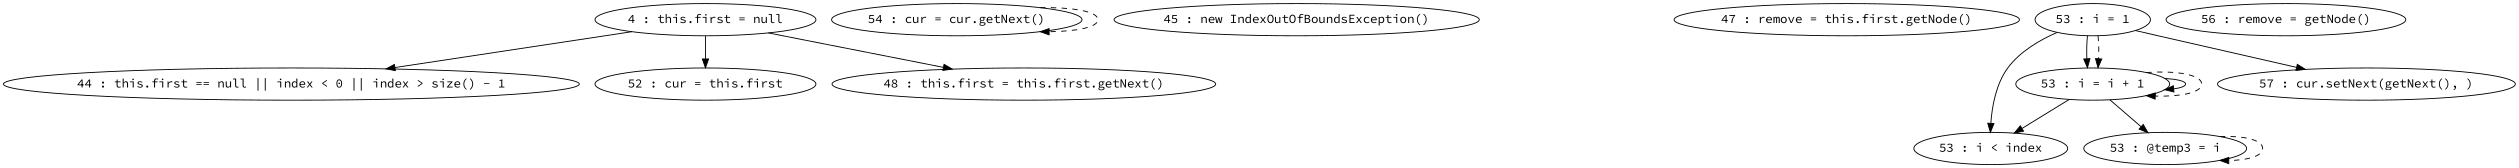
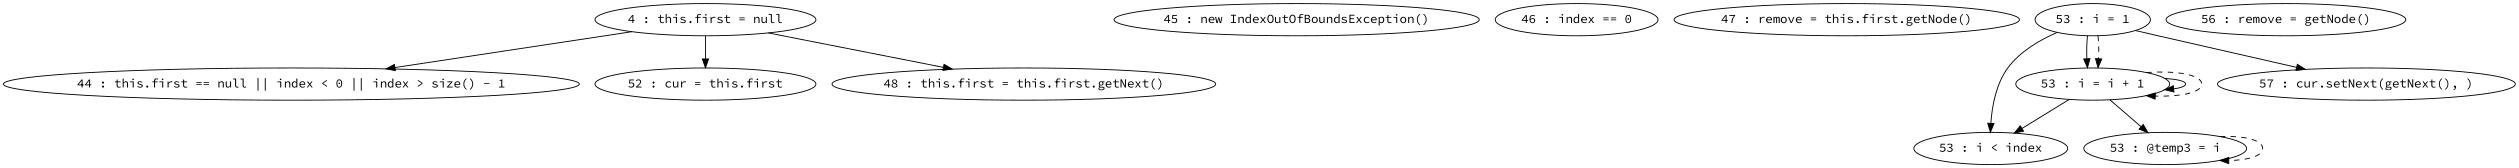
  digraph {
    fontname="Source Code Pro"
    node [fontname="Source Code Pro"]
    edge [fontname="Source Code Pro"]
    "4 : this.first = null"
    "44 : this.first == null || index < 0 || index > size() - 1"
    "52 : cur = this.first"
    "48 : this.first = this.first.getNext()"
-   "54 : cur = cur.getNext()"
    "45 : new IndexOutOfBoundsException()"
+   "46 : index == 0"
    "47 : remove = this.first.getNode()"
    "53 : i = 1"
    "53 : i < index"
    "53 : i = i + 1"
    "57 : cur.setNext(getNext(), )"
    "53 : @temp3 = i"
    "56 : remove = getNode()"
    "4 : this.first = null" -> "44 : this.first == null || index < 0 || index > size() - 1"
    "4 : this.first = null" -> "52 : cur = this.first"
    "4 : this.first = null" -> "48 : this.first = this.first.getNext()" [style=solid]
-   "54 : cur = cur.getNext()" -> "54 : cur = cur.getNext()" [style=dashed]
    "53 : i = 1" -> "53 : i < index"
    "53 : i = 1" -> "53 : i = i + 1"
    "53 : i = 1" -> "53 : i = i + 1" [style=dashed]
    "53 : i = 1" -> "57 : cur.setNext(getNext(), )"
    "53 : i = i + 1" -> "53 : i < index"
    "53 : i = i + 1" -> "53 : i = i + 1"
    "53 : i = i + 1" -> "53 : i = i + 1" [style=dashed]
    "53 : i = i + 1" -> "53 : @temp3 = i"
    "53 : @temp3 = i" -> "53 : @temp3 = i" [style=dashed]
  }
